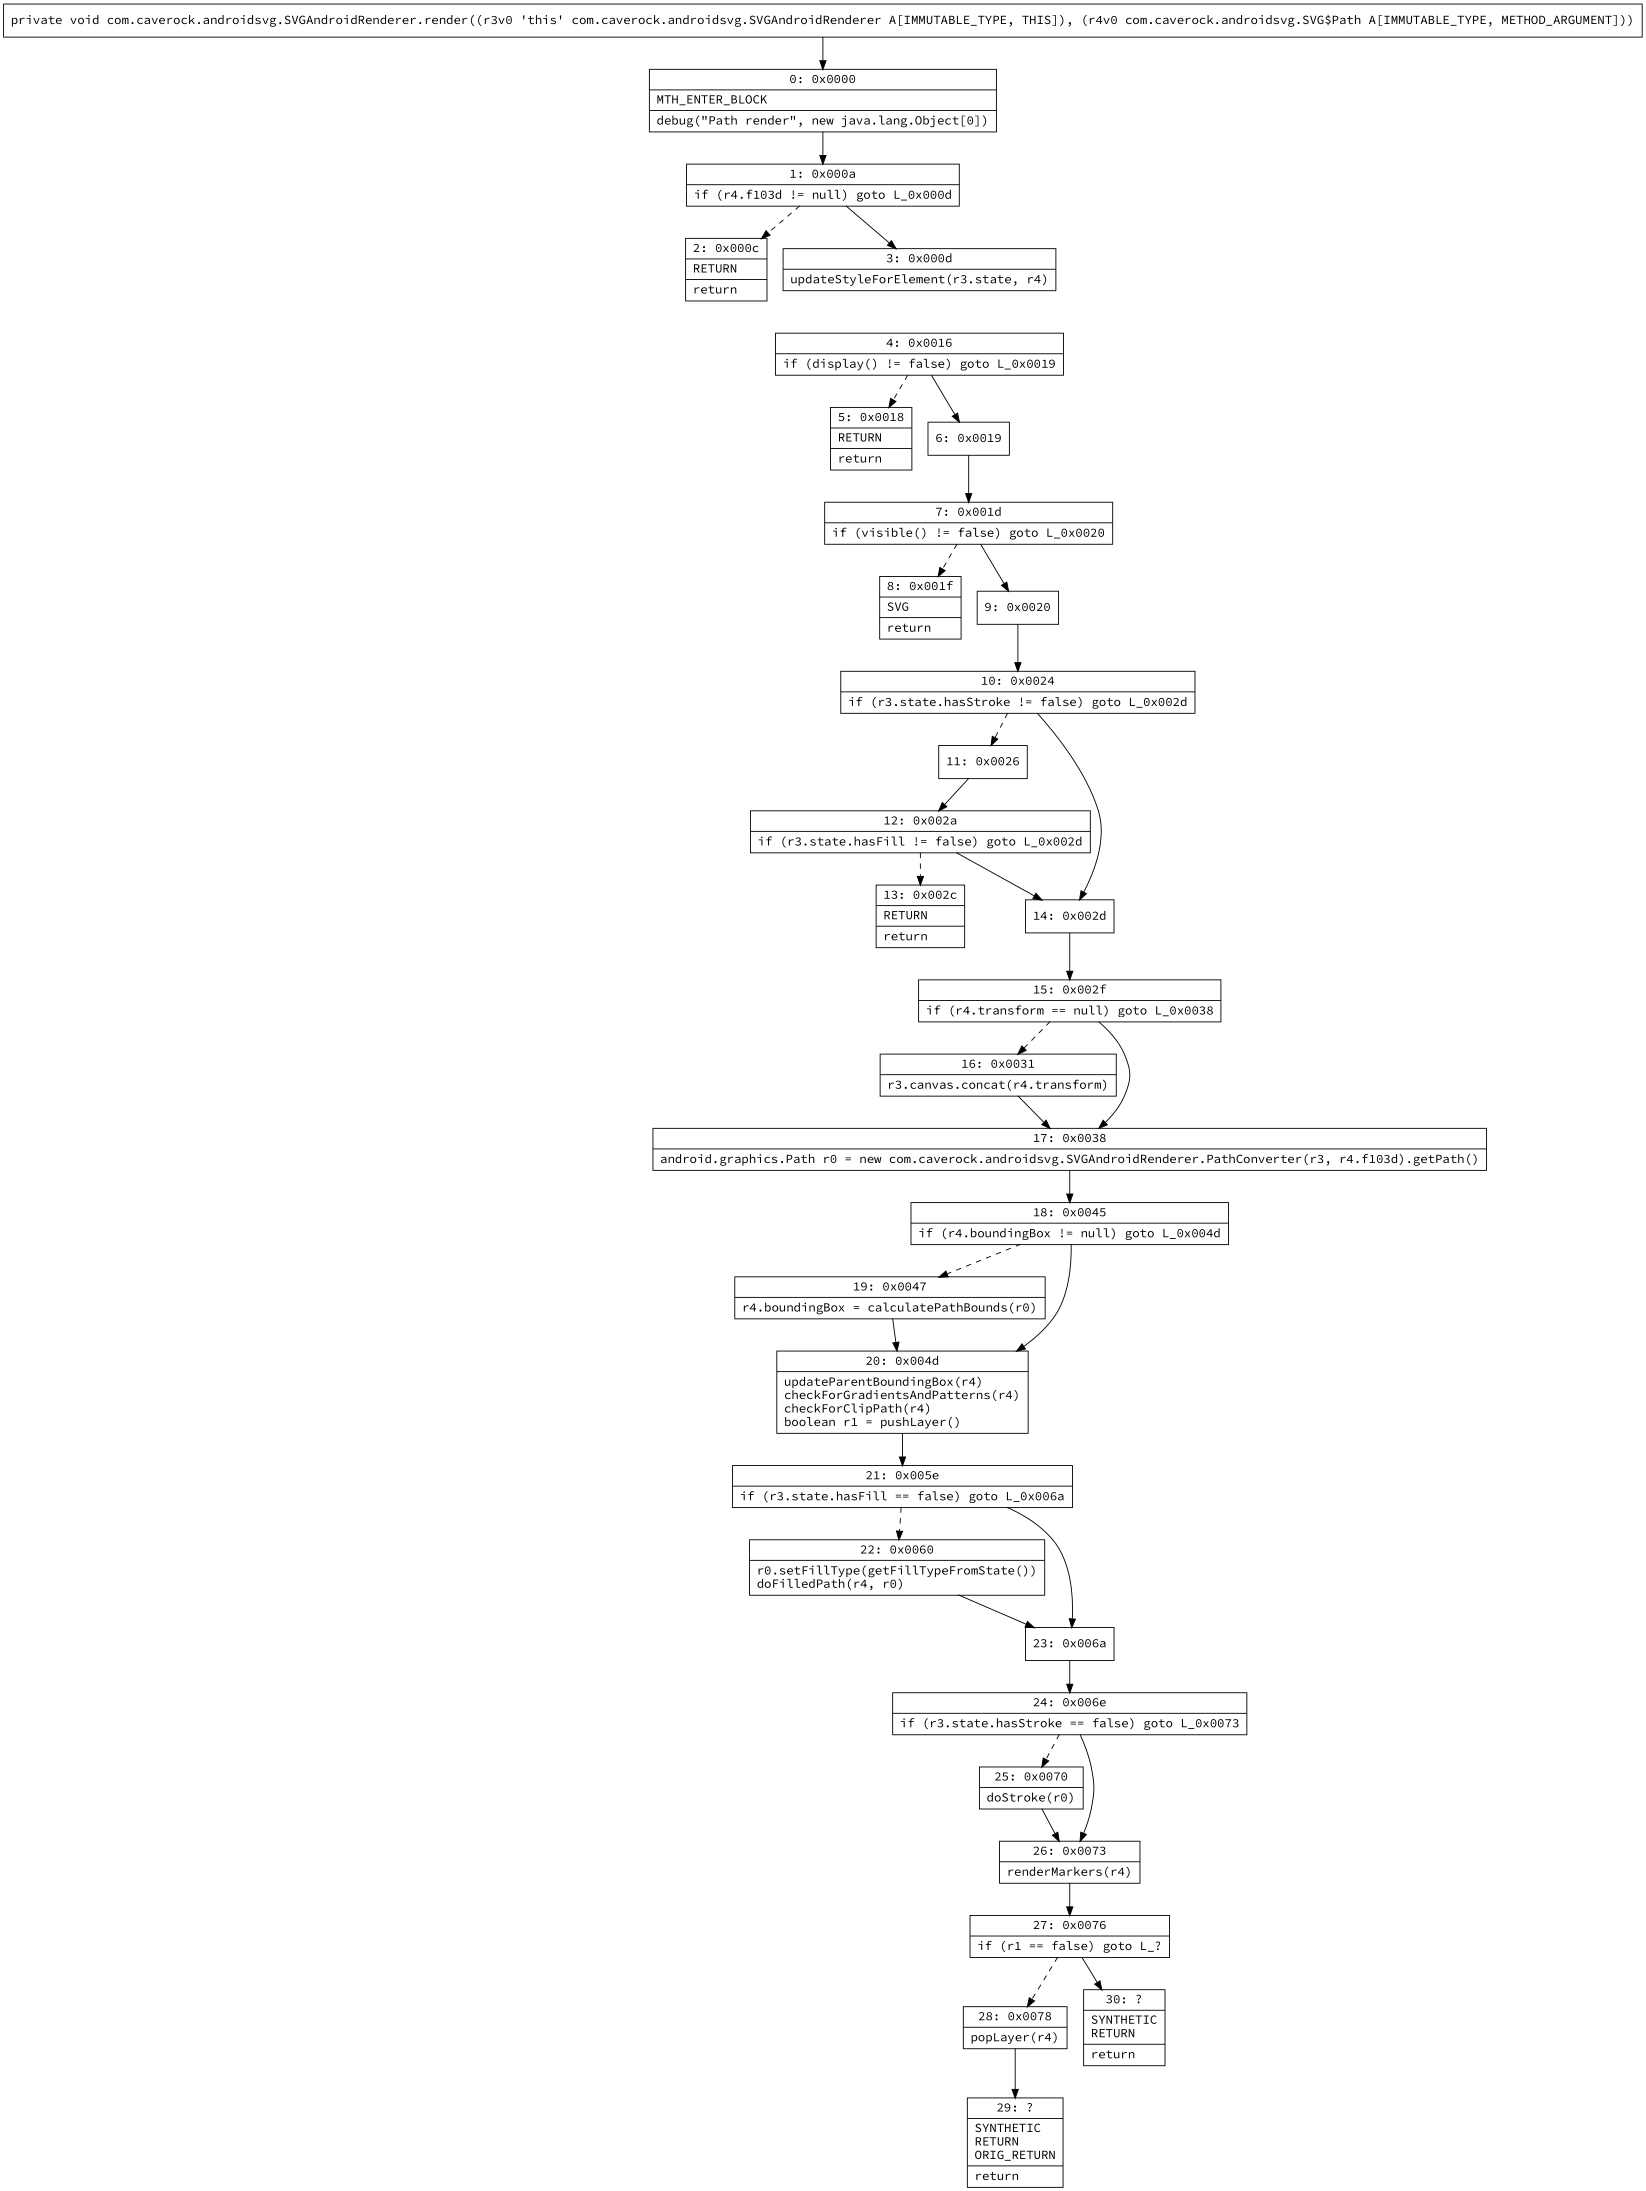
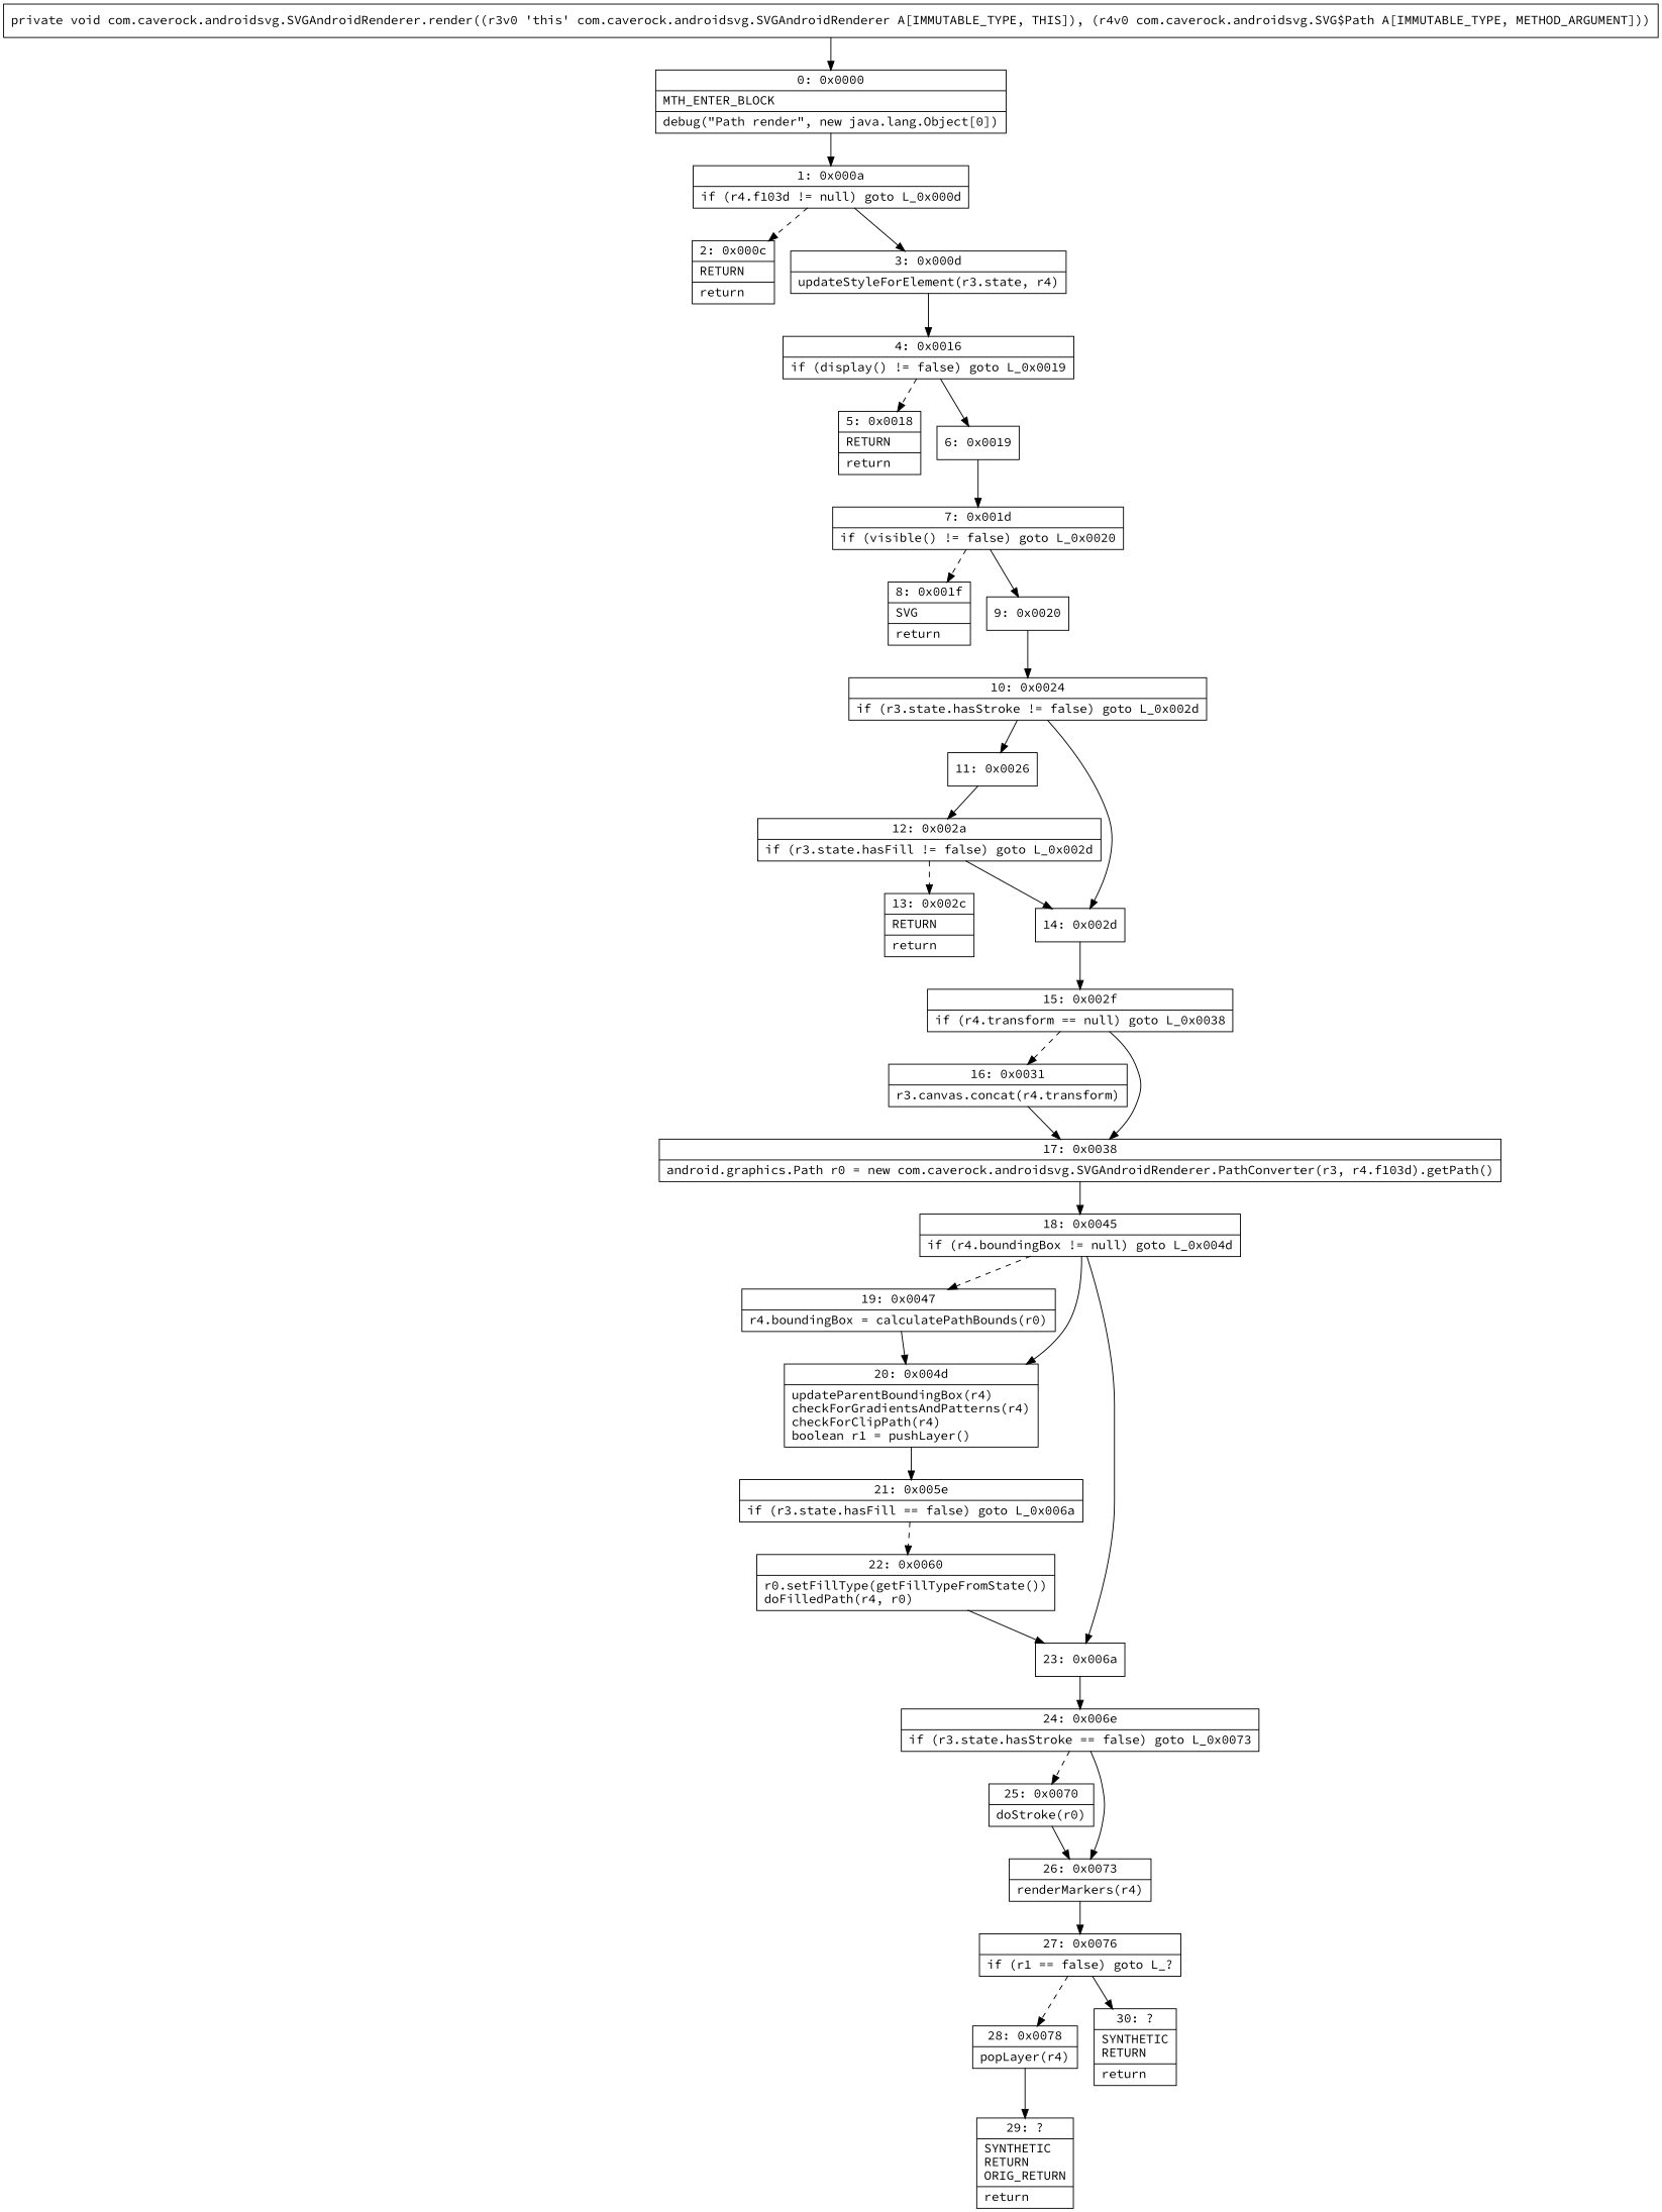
  digraph {
    fontname="Source Code Pro"
    node [fontname="Source Code Pro" shape=record]
    edge [fontname="Source Code Pro"]
    n1 [label="{0\:\ 0x0000|MTH_ENTER_BLOCK\l|debug(\"Path render\", new java.lang.Object[0])\l}"]
    n2 [label="{1\:\ 0x000a|if (r4.f103d != null) goto L_0x000d\l}"]
    n3 [label="{2\:\ 0x000c|RETURN\l|return\l}"]
    n4 [label="{3\:\ 0x000d|updateStyleForElement(r3.state, r4)\l}"]
    n5 [label="{4\:\ 0x0016|if (display() != false) goto L_0x0019\l}"]
    n6 [label="{5\:\ 0x0018|RETURN\l|return\l}"]
    n7 [label="{6\:\ 0x0019}"]
    n8 [label="{7\:\ 0x001d|if (visible() != false) goto L_0x0020\l}"]
    n9 [label="{8\:\ 0x001f|SVG\l|return\l}"]
    n10 [label="{9\:\ 0x0020}"]
    n11 [label="{10\:\ 0x0024|if (r3.state.hasStroke != false) goto L_0x002d\l}"]
    n12 [label="{11\:\ 0x0026}"]
    n13 [label="{14\:\ 0x002d}"]
    n14 [label="{12\:\ 0x002a|if (r3.state.hasFill != false) goto L_0x002d\l}"]
    n15 [label="{15\:\ 0x002f|if (r4.transform == null) goto L_0x0038\l}"]
    n16 [label="{13\:\ 0x002c|RETURN\l|return\l}"]
    n17 [label="{16\:\ 0x0031|r3.canvas.concat(r4.transform)\l}"]
    n18 [label="{17\:\ 0x0038|android.graphics.Path r0 = new com.caverock.androidsvg.SVGAndroidRenderer.PathConverter(r3, r4.f103d).getPath()\l}"]
    n19 [label="{18\:\ 0x0045|if (r4.boundingBox != null) goto L_0x004d\l}"]
    n20 [label="{19\:\ 0x0047|r4.boundingBox = calculatePathBounds(r0)\l}"]
    n21 [label="{20\:\ 0x004d|updateParentBoundingBox(r4)\lcheckForGradientsAndPatterns(r4)\lcheckForClipPath(r4)\lboolean r1 = pushLayer()\l}"]
    n22 [label="{21\:\ 0x005e|if (r3.state.hasFill == false) goto L_0x006a\l}"]
    n23 [label="{22\:\ 0x0060|r0.setFillType(getFillTypeFromState())\ldoFilledPath(r4, r0)\l}"]
    n24 [label="{23\:\ 0x006a}"]
    n25 [label="{24\:\ 0x006e|if (r3.state.hasStroke == false) goto L_0x0073\l}"]
    n26 [label="{25\:\ 0x0070|doStroke(r0)\l}"]
    n27 [label="{26\:\ 0x0073|renderMarkers(r4)\l}"]
    n28 [label="{27\:\ 0x0076|if (r1 == false) goto L_?\l}"]
    n29 [label="{28\:\ 0x0078|popLayer(r4)\l}"]
    n30 [label="{30\:\ ?|SYNTHETIC\lRETURN\l|return\l}"]
    n31 [label="{29\:\ ?|SYNTHETIC\lRETURN\lORIG_RETURN\l|return\l}"]
    n32 [label="{private void com.caverock.androidsvg.SVGAndroidRenderer.render((r3v0 'this' com.caverock.androidsvg.SVGAndroidRenderer A[IMMUTABLE_TYPE, THIS]), (r4v0 com.caverock.androidsvg.SVG$Path A[IMMUTABLE_TYPE, METHOD_ARGUMENT])) }"]
    n1 -> n2
    n2 -> n3 [style=dashed]
    n2 -> n4
+   n4 -> n5
    n5 -> n6 [style=dashed]
    n5 -> n7
    n7 -> n8
    n8 -> n9 [style=dashed]
    n8 -> n10
    n10 -> n11
-   n11 -> n12 [style=dashed]
+   n11 -> n12 [style=solid]
    n11 -> n13
    n12 -> n14
    n13 -> n15
    n14 -> n13
    n14 -> n16 [style=dashed]
    n15 -> n17 [style=dashed]
    n15 -> n18
    n17 -> n18
    n18 -> n19
    n19 -> n20 [style=dashed]
    n19 -> n21
    n20 -> n21
    n21 -> n22
    n22 -> n23 [style=dashed]
-   n22 -> n24
+   n19 -> n24
    n23 -> n24
    n24 -> n25
    n25 -> n26 [style=dashed]
    n25 -> n27
    n26 -> n27
    n27 -> n28
    n28 -> n29 [style=dashed]
    n28 -> n30
    n29 -> n31
    n32 -> n1
  }
